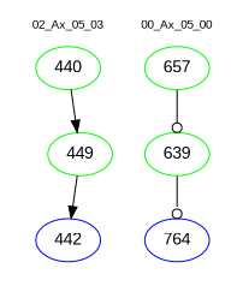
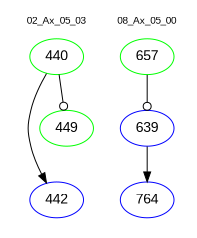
  digraph {
    fontname="Liberation Sans"
    node [color=green fontname="Liberation Sans"]
    edge [arrowhead=normal color=black fontname="Liberation Sans"]
    n1 [label=440]
    n2 [color=blue label=442]
    n3 [label=449]
-   n4 [label=639]
+   n4 [color=blue label=639]
    n5 [color=blue label=764]
    n6 [label=657]
    subgraph cluster_1 {
      color=white
      fontsize=10
      label="02_Ax_05_03"
      n1
      n2
      n3
    }
    subgraph cluster_2 {
      color=white
      fontsize=10
-     label="00_Ax_05_00"
+     label="08_Ax_05_00"
      n4
      n5
      n6
    }
-   n3 -> n2
-   n1 -> n3
-   n4 -> n5 [arrowhead=odot]
+   n1 -> n2
+   n1 -> n3 [arrowhead=odot]
+   n4 -> n5
    n6 -> n4 [arrowhead=odot]
  }
